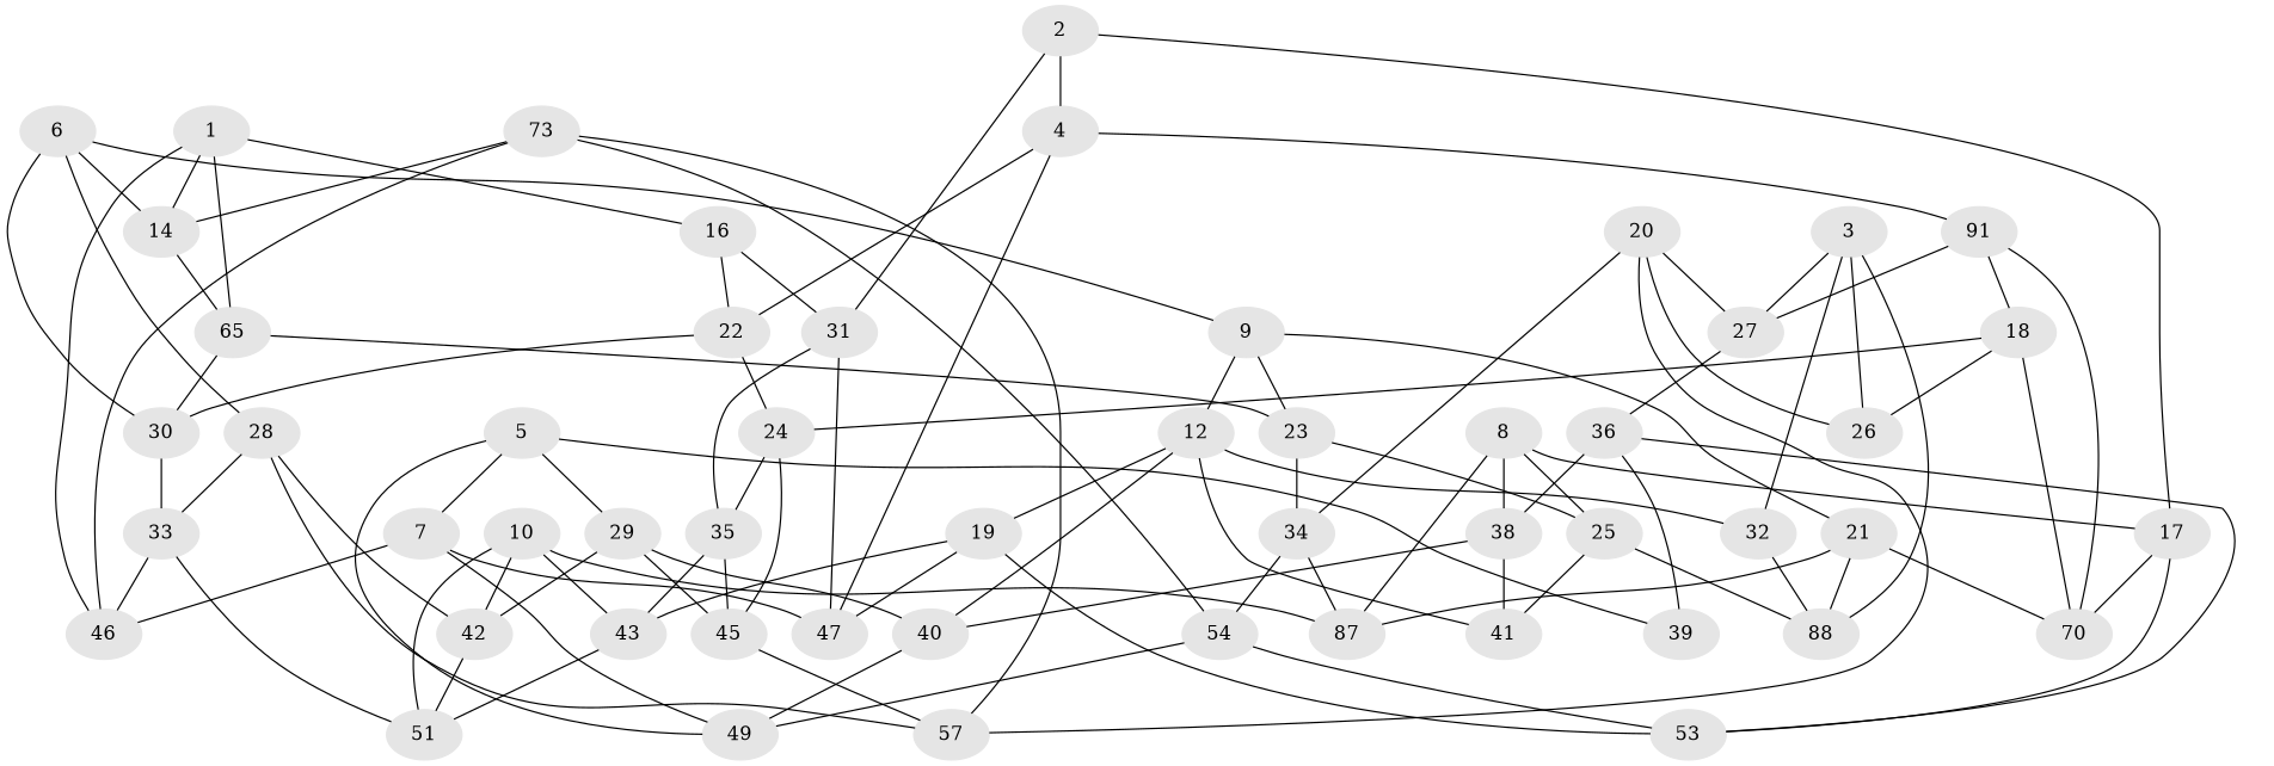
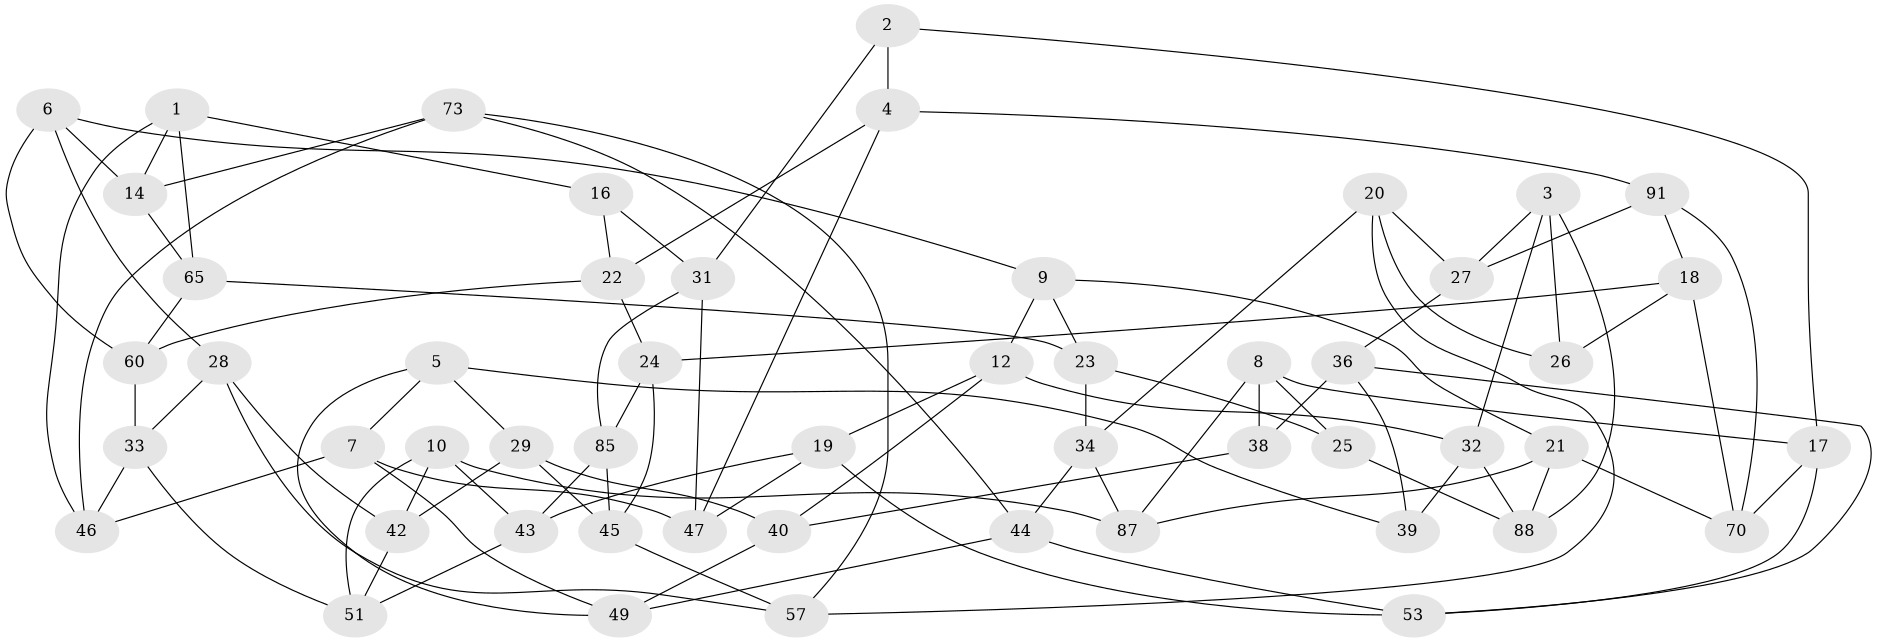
  graph {
    node [color=gray90 style=filled]
    1
    14
    n3 [label=65]
    16
    46
-   30
+   30 [label=60]
    23
    31
    22
    2
    4
    17
    n13 [label=91]
    47
    n15 [label=70]
    53
-   35
+   35 [label=85]
    3
    26
    27
    32
    n22 [label=88]
    36
    39
    18
    24
    5
    7
    29
    49
    42
    45
    40
    6
    9
    28
    12
    21
    n39 [label=57]
    33
    8
    25
    n43 [label=87]
    38
-   41
    19
    34
    10
    43
    51
    n51 [label=73]
-   44 [label=54]
+   44
    20
    1 -- 14
    1 -- n3
    1 -- 16
    1 -- 46
    14 -- n3
    n3 -- 30
    n3 -- 23
    16 -- 31
    16 -- 22
    30 -- 33
    23 -- 25
    23 -- 34
    31 -- 47
    31 -- 35
    22 -- 30
    22 -- 24
    2 -- 31
    2 -- 4
    2 -- 17
    4 -- 22
    4 -- n13
    4 -- 47
    17 -- n15
    17 -- 53
    n13 -- n15
    n13 -- 27
    n13 -- 18
    35 -- 45
    35 -- 43
    3 -- 26
    3 -- 27
    3 -- 32
    3 -- n22
    27 -- 36
    32 -- n22
+   32 -- 39
    36 -- 53
    36 -- 39
    36 -- 38
    18 -- n15
    18 -- 26
    18 -- 24
    24 -- 35
    24 -- 45
    5 -- 39
    5 -- 7
    5 -- 29
    5 -- 49
    7 -- 46
    7 -- 47
    7 -- 49
    29 -- 42
    29 -- 45
    29 -- 40
    42 -- 51
    45 -- n39
    40 -- 49
    6 -- 14
    6 -- 30
    6 -- 9
    6 -- 28
    9 -- 23
    9 -- 12
    9 -- 21
    28 -- 42
    28 -- n39
    28 -- 33
    12 -- 32
    12 -- 40
-   12 -- 41
    12 -- 19
    21 -- n15
    21 -- n22
    21 -- n43
    33 -- 46
    33 -- 51
    8 -- 17
    8 -- 25
    8 -- n43
    8 -- 38
    25 -- n22
-   25 -- 41
    38 -- 40
-   38 -- 41
    19 -- 47
    19 -- 53
    19 -- 43
    34 -- n43
    34 -- 44
    10 -- 42
    10 -- n43
    10 -- 43
    10 -- 51
    43 -- 51
    n51 -- 14
    n51 -- 46
    n51 -- n39
    n51 -- 44
    44 -- 53
    44 -- 49
    20 -- 26
    20 -- 27
    20 -- n39
    20 -- 34
  }
